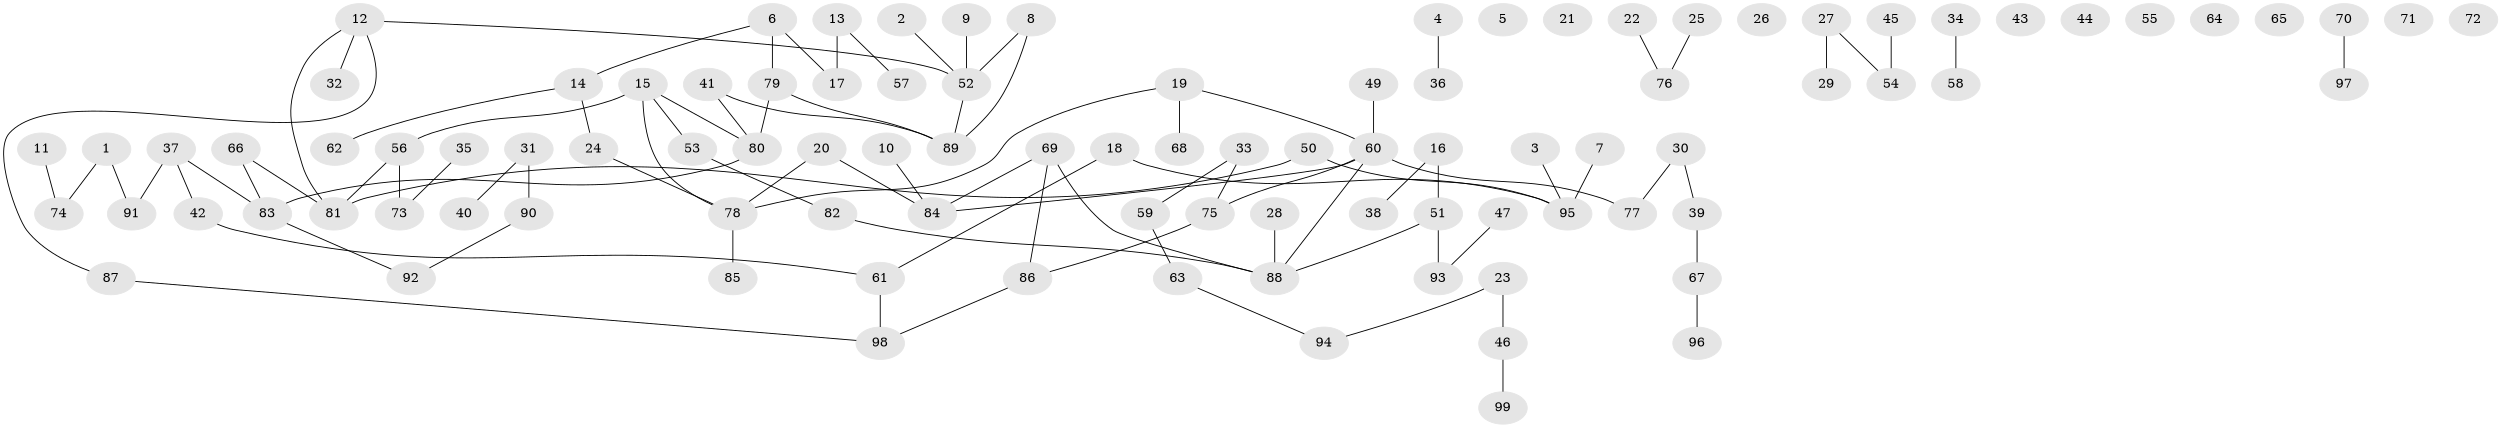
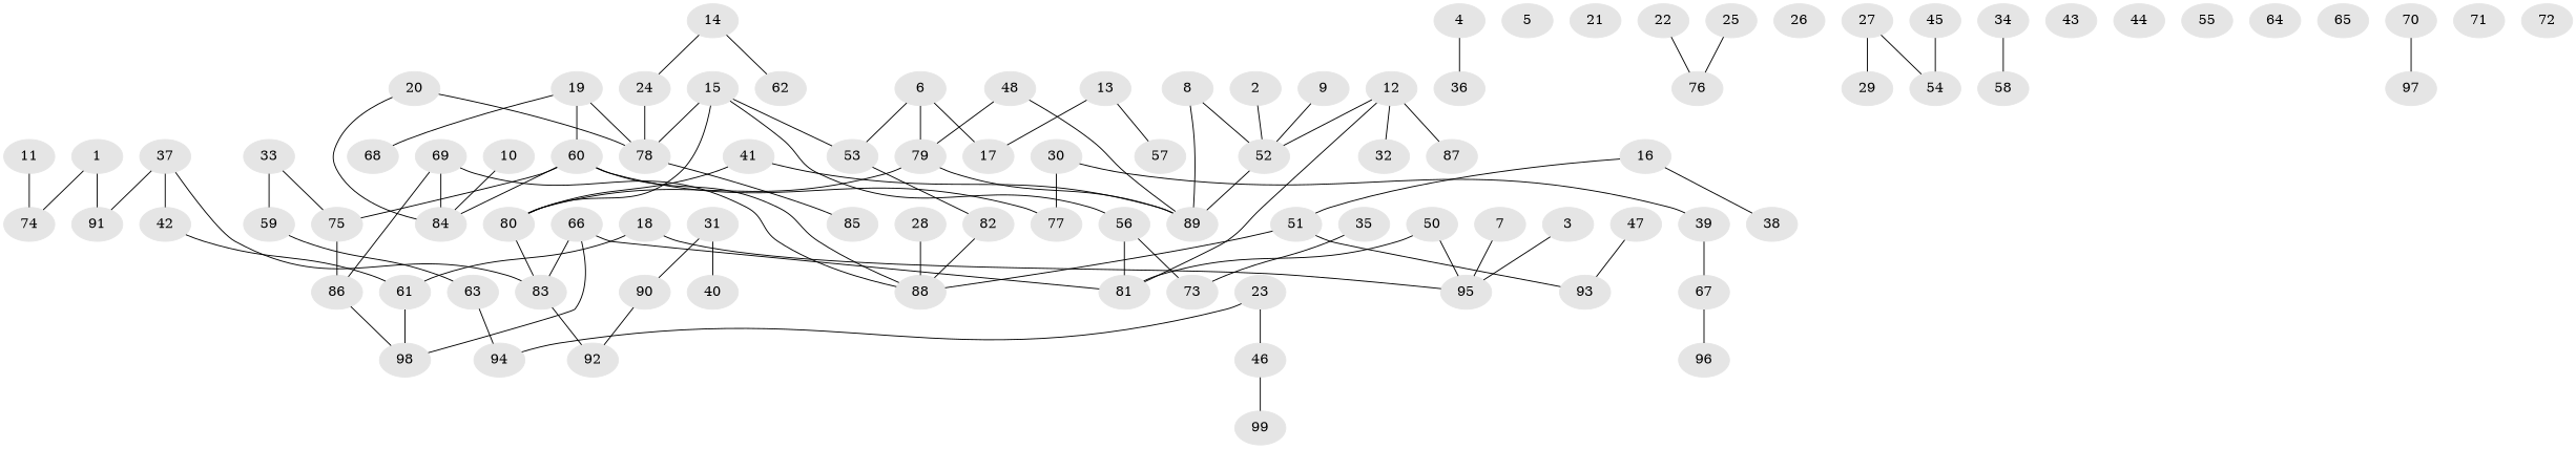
  graph {
    node [color=gray90 style=filled]
    1
    74
    91
    2
    52
    89
    3
    95
    4
    36
    5
    6
    14
    17
    79
    24
    62
    80
    7
    8
    9
    10
    84
    11
    12
    32
    81
    87
    98
    13
    57
    78
    15
    53
    56
    37
    42
    83
    82
    73
    85
    16
    38
    51
    18
    61
    19
    60
    68
    88
    77
    75
    90
    92
    20
    21
    22
    76
    23
    46
    94
    99
    25
    26
    27
    29
    54
    28
    30
    39
    67
    31
    40
    33
    59
    63
    86
    34
    58
    35
    93
    96
    41
    43
    44
    45
    47
-   49
+   48
    50
    55
    64
    65
    66
    69
    70
    97
    71
    72
    1 -- 74
    1 -- 91
    2 -- 52
    52 -- 89
    3 -- 95
    4 -- 36
-   6 -- 14
+   6 -- 53
    6 -- 17
    6 -- 79
    14 -- 24
    14 -- 62
    79 -- 89
    79 -- 80
    24 -- 78
    80 -- 83
    7 -- 95
    8 -- 52
    8 -- 89
    9 -- 52
    10 -- 84
    11 -- 74
    12 -- 52
    12 -- 32
    12 -- 81
    12 -- 87
-   87 -- 98
+   66 -- 98
    13 -- 17
    13 -- 57
    78 -- 85
    15 -- 80
    15 -- 78
    15 -- 53
    15 -- 56
    53 -- 82
    56 -- 81
    56 -- 73
    37 -- 91
    37 -- 42
    37 -- 83
    42 -- 61
    83 -- 92
    82 -- 88
    16 -- 38
    16 -- 51
    51 -- 88
    51 -- 93
    18 -- 95
    18 -- 61
    61 -- 98
    19 -- 78
    19 -- 60
    19 -- 68
    60 -- 84
    60 -- 88
    60 -- 77
    60 -- 75
    75 -- 86
    90 -- 92
    20 -- 84
    20 -- 78
    22 -- 76
    23 -- 46
    23 -- 94
    46 -- 99
    25 -- 76
    27 -- 29
    27 -- 54
    28 -- 88
    30 -- 77
    30 -- 39
    39 -- 67
    67 -- 96
    31 -- 90
    31 -- 40
    33 -- 75
    33 -- 59
    59 -- 63
    63 -- 94
    86 -- 98
    34 -- 58
    35 -- 73
    41 -- 89
    41 -- 80
    45 -- 54
    47 -- 93
-   49 -- 60
+   48 -- 89
+   48 -- 79
    50 -- 95
    50 -- 81
    66 -- 81
    66 -- 83
    69 -- 84
    69 -- 88
    69 -- 86
    70 -- 97
  }
